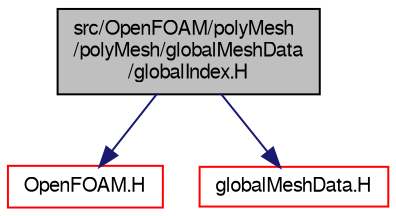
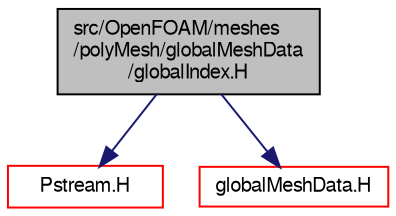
  digraph {
    node [color=red fontname=FreeSans fontsize=10 shape=record]
    edge [color=midnightblue fontname=FreeSans fontsize=10 labelfontname=FreeSans labelfontsize=10 style=solid]
-   n1 [color=black fillcolor=grey75 fontcolor=black height=0.2 label="src/OpenFOAM/polyMesh\l/polyMesh/globalMeshData\l/globalIndex.H" style=filled width=0.4]
-   n2 [height=0.2 label="OpenFOAM.H" width=0.4]
+   n1 [color=black fillcolor=grey75 fontcolor=black height=0.2 label="src/OpenFOAM/meshes\l/polyMesh/globalMeshData\l/globalIndex.H" style=filled width=0.4]
+   n2 [height=0.2 label="Pstream.H" width=0.4]
    n3 [height=0.2 label="globalMeshData.H" width=0.4]
    n1 -> n2
    n1 -> n3
  }
